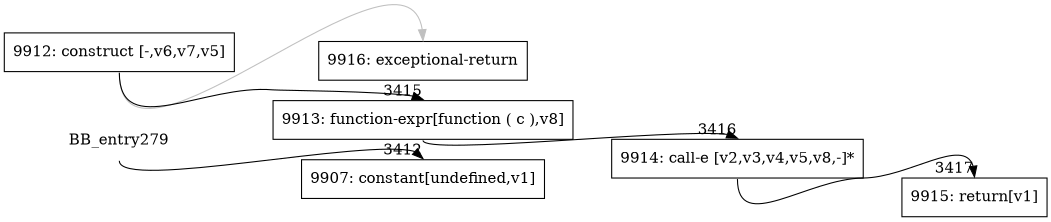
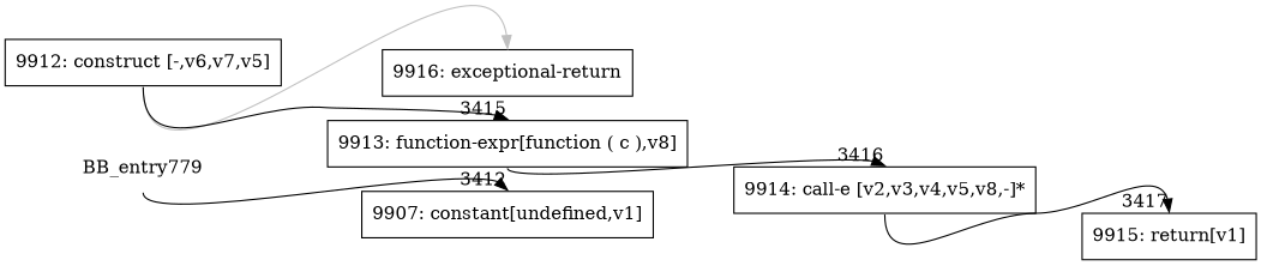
  digraph {
    rankdir=LR
    node [shape=record]
    edge [headport=n tailport=s]
-   BB_entry279 [shape=none]
+   BB_entry279 [shape=none label=BB_entry779]
    n2 [label="{9907: constant[undefined,v1]}"]
    n3 [label="{9912: construct [-,v6,v7,v5]}"]
    n4 [label="{9916: exceptional-return}"]
    n5 [label="{9913: function-expr[function ( c ),v8]}"]
    n6 [label="{9914: call-e [v2,v3,v4,v5,v8,-]*}"]
    n7 [label="{9915: return[v1]}"]
    BB_entry279 -> n2 [headlabel="    3412"]
    n3 -> n4 [color=gray]
    n3 -> n5 [headlabel="      3415"]
    n5 -> n6 [headlabel="      3416"]
    n6 -> n7 [headlabel="      3417"]
  }
